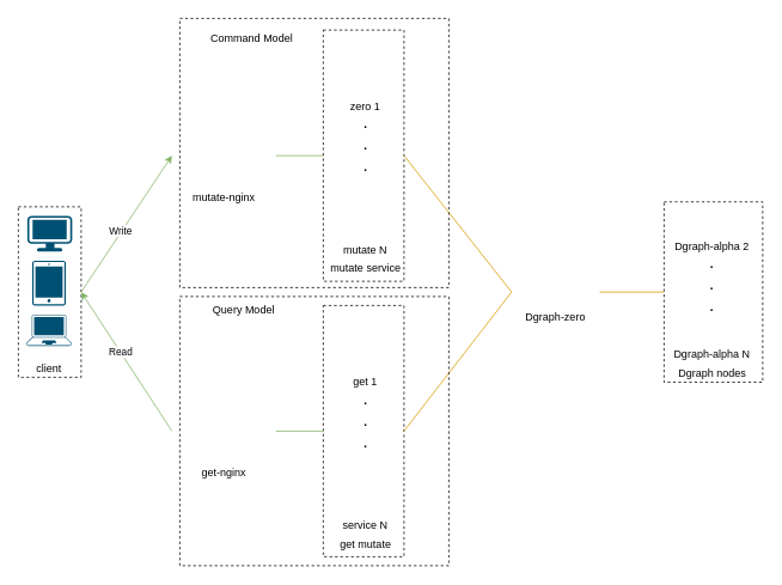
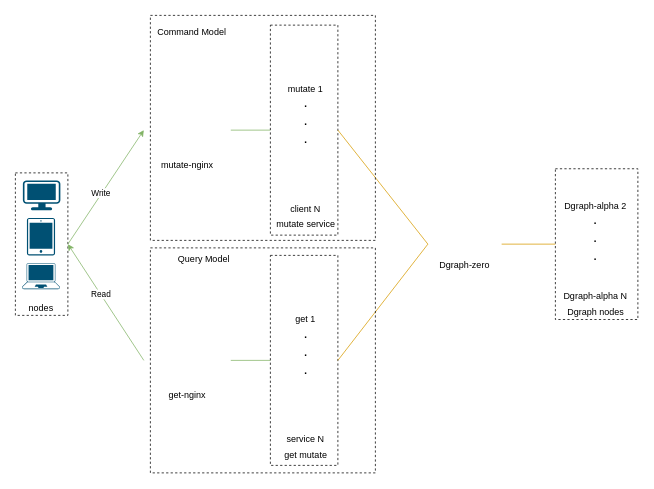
  <mxCell id="0" />
  <mxCell id="1" parent="0" />
  <mxCell id="2" value="" style="points=[[0.03,0.03,0],[0.5,0,0],[0.97,0.03,0],[1,0.4,0],[0.97,0.745,0],[0.5,1,0],[0.03,0.745,0],[0,0.4,0]];verticalLabelPosition=bottom;html=1;verticalAlign=top;aspect=fixed;align=center;pointerEvents=1;shape=mxgraph.cisco19.workstation;fillColor=#005073;strokeColor=none;" parent="1" vertex="1"><mxGeometry x="30" y="240" width="50" height="40" as="geometry" /></mxCell>
  <mxCell id="3" value="" style="points=[[0.13,0.02,0],[0.5,0,0],[0.87,0.02,0],[0.885,0.4,0],[0.985,0.985,0],[0.5,1,0],[0.015,0.985,0],[0.115,0.4,0]];verticalLabelPosition=bottom;html=1;verticalAlign=top;aspect=fixed;align=center;pointerEvents=1;shape=mxgraph.cisco19.laptop;fillColor=#005073;strokeColor=none;" parent="1" vertex="1"><mxGeometry x="29.16" y="350" width="50" height="35" as="geometry" /></mxCell>
  <mxCell id="4" value="" style="points=[[0.015,0.015,0],[0.985,0.015,0],[0.985,0.985,0],[0.015,0.985,0],[0.25,0,0],[0.5,0,0],[0.75,0,0],[1,0.25,0],[1,0.5,0],[1,0.75,0],[0.75,1,0],[0.5,1,0],[0.25,1,0],[0,0.75,0],[0,0.5,0],[0,0.25,0]];verticalLabelPosition=bottom;html=1;verticalAlign=top;aspect=fixed;align=center;pointerEvents=1;shape=mxgraph.cisco19.handheld;fillColor=#005073;strokeColor=none;" parent="1" vertex="1"><mxGeometry x="35.41" y="290" width="37.5" height="50" as="geometry" /></mxCell>
  <mxCell id="5" value="" style="rounded=0;whiteSpace=wrap;html=1;fillColor=none;dashed=1;align=center;" parent="1" vertex="1"><mxGeometry x="20" y="230" width="70" height="190" as="geometry" /></mxCell>
- <mxCell id="6" value="client" style="text;html=1;strokeColor=none;fillColor=none;align=center;verticalAlign=middle;whiteSpace=wrap;rounded=0;dashed=1;" parent="1" vertex="1"><mxGeometry x="36.26" y="400" width="37.48" height="20" as="geometry" /></mxCell>
+ <mxCell id="6" value="nodes" style="text;html=1;strokeColor=none;fillColor=none;align=center;verticalAlign=middle;whiteSpace=wrap;rounded=0;dashed=1;" parent="1" vertex="1"><mxGeometry x="36.26" y="400" width="37.48" height="20" as="geometry" /></mxCell>
  <mxCell id="7" style="edgeStyle=orthogonalEdgeStyle;rounded=0;orthogonalLoop=1;jettySize=auto;html=1;exitX=1;exitY=0.5;exitDx=0;exitDy=0;entryX=0;entryY=0.5;entryDx=0;entryDy=0;endArrow=none;endFill=0;startArrow=none;startFill=0;fillColor=#d5e8d4;strokeColor=#82b366;" parent="1" source="8" target="19" edge="1"><mxGeometry relative="1" as="geometry" /></mxCell>
  <mxCell id="8" value="mutate-nginx" style="shape=image;verticalLabelPosition=bottom;labelBackgroundColor=#ffffff;verticalAlign=top;aspect=fixed;imageAspect=0;image=https://dataenginer.ru/wp-content/uploads/2019/12/nginx-1142x650-1-1024x583.png;" parent="1" vertex="1"><mxGeometry x="191.26" y="140" width="115.95" height="66" as="geometry" /></mxCell>
  <mxCell id="9" style="edgeStyle=orthogonalEdgeStyle;rounded=0;orthogonalLoop=1;jettySize=auto;html=1;exitX=1;exitY=0.5;exitDx=0;exitDy=0;entryX=0;entryY=0.5;entryDx=0;entryDy=0;endArrow=none;endFill=0;startArrow=none;startFill=0;fillColor=#d5e8d4;strokeColor=#82b366;" parent="1" source="10" target="14" edge="1"><mxGeometry relative="1" as="geometry" /></mxCell>
  <mxCell id="10" value="get-nginx" style="shape=image;verticalLabelPosition=bottom;labelBackgroundColor=#ffffff;verticalAlign=top;aspect=fixed;imageAspect=0;image=https://dataenginer.ru/wp-content/uploads/2019/12/nginx-1142x650-1-1024x583.png;" parent="1" vertex="1"><mxGeometry x="191.26" y="447" width="115.95" height="66" as="geometry" /></mxCell>
  <mxCell id="11" value="get 1" style="shape=image;verticalLabelPosition=bottom;labelBackgroundColor=#ffffff;verticalAlign=top;aspect=fixed;imageAspect=0;image=https://www.securitylab.ru/upload/iblock/699/699471d787ea424b3ed95e6a21f8f586.png;" parent="1" vertex="1"><mxGeometry x="380.25" y="350" width="53.29" height="61.5" as="geometry" /></mxCell>
  <mxCell id="12" value="service N" style="shape=image;verticalLabelPosition=bottom;labelBackgroundColor=#ffffff;verticalAlign=top;aspect=fixed;imageAspect=0;image=https://www.securitylab.ru/upload/iblock/699/699471d787ea424b3ed95e6a21f8f586.png;" parent="1" vertex="1"><mxGeometry x="380.25" y="510" width="53.29" height="61.5" as="geometry" /></mxCell>
  <mxCell id="13" value="&lt;font style=&quot;font-size: 20px&quot;&gt;.&lt;br&gt;.&lt;br&gt;.&lt;br&gt;&lt;/font&gt;" style="text;html=1;align=center;verticalAlign=middle;resizable=0;points=[];autosize=1;" parent="1" vertex="1"><mxGeometry x="396.89" y="436" width="20" height="60" as="geometry" /></mxCell>
  <mxCell id="14" value="" style="rounded=0;whiteSpace=wrap;html=1;fillColor=none;dashed=1;align=center;" parent="1" vertex="1"><mxGeometry x="360" y="340" width="90" height="280" as="geometry" /></mxCell>
  <mxCell id="15" value="&lt;span&gt;get&amp;nbsp;&lt;/span&gt;mutate" style="text;html=1;strokeColor=none;fillColor=none;align=center;verticalAlign=middle;whiteSpace=wrap;rounded=0;dashed=1;" parent="1" vertex="1"><mxGeometry x="362.52" y="596" width="88.74" height="20" as="geometry" /></mxCell>
- <mxCell id="16" value="zero 1" style="shape=image;verticalLabelPosition=bottom;labelBackgroundColor=#ffffff;verticalAlign=top;aspect=fixed;imageAspect=0;image=https://www.securitylab.ru/upload/iblock/699/699471d787ea424b3ed95e6a21f8f586.png;" parent="1" vertex="1"><mxGeometry x="380.25" y="43" width="53.29" height="61.5" as="geometry" /></mxCell>
- <mxCell id="17" value="mutate N" style="shape=image;verticalLabelPosition=bottom;labelBackgroundColor=#ffffff;verticalAlign=top;aspect=fixed;imageAspect=0;image=https://www.securitylab.ru/upload/iblock/699/699471d787ea424b3ed95e6a21f8f586.png;" parent="1" vertex="1"><mxGeometry x="380.25" y="203" width="53.29" height="61.5" as="geometry" /></mxCell>
+ <mxCell id="16" value="mutate 1" style="shape=image;verticalLabelPosition=bottom;labelBackgroundColor=#ffffff;verticalAlign=top;aspect=fixed;imageAspect=0;image=https://www.securitylab.ru/upload/iblock/699/699471d787ea424b3ed95e6a21f8f586.png;" parent="1" vertex="1"><mxGeometry x="380.25" y="43" width="53.29" height="61.5" as="geometry" /></mxCell>
+ <mxCell id="17" value="client N" style="shape=image;verticalLabelPosition=bottom;labelBackgroundColor=#ffffff;verticalAlign=top;aspect=fixed;imageAspect=0;image=https://www.securitylab.ru/upload/iblock/699/699471d787ea424b3ed95e6a21f8f586.png;" parent="1" vertex="1"><mxGeometry x="380.25" y="203" width="53.29" height="61.5" as="geometry" /></mxCell>
  <mxCell id="18" value="&lt;font style=&quot;font-size: 20px&quot;&gt;.&lt;br&gt;.&lt;br&gt;.&lt;br&gt;&lt;/font&gt;" style="text;html=1;align=center;verticalAlign=middle;resizable=0;points=[];autosize=1;" parent="1" vertex="1"><mxGeometry x="396.89" y="129" width="20" height="60" as="geometry" /></mxCell>
  <mxCell id="19" value="" style="rounded=0;whiteSpace=wrap;html=1;fillColor=none;dashed=1;align=center;" parent="1" vertex="1"><mxGeometry x="360" y="33" width="90" height="280" as="geometry" /></mxCell>
  <mxCell id="20" value="&lt;span&gt;mutate&amp;nbsp;&lt;/span&gt;service" style="text;html=1;strokeColor=none;fillColor=none;align=center;verticalAlign=middle;whiteSpace=wrap;rounded=0;dashed=1;" parent="1" vertex="1"><mxGeometry x="362.52" y="289" width="88.74" height="20" as="geometry" /></mxCell>
  <mxCell id="21" value="Dgraph-zero" style="shape=image;verticalLabelPosition=bottom;labelBackgroundColor=#ffffff;verticalAlign=top;aspect=fixed;imageAspect=0;image=https://dgraph.io/assets/images/logo.svg;" parent="1" vertex="1"><mxGeometry x="570" y="310.12" width="98.35" height="29.75" as="geometry" /></mxCell>
  <mxCell id="22" value="&lt;span style=&quot;font-size: 20px&quot;&gt;.&lt;br&gt;.&lt;br&gt;.&lt;br&gt;&lt;/span&gt;" style="text;html=1;align=center;verticalAlign=middle;resizable=0;points=[];autosize=1;" parent="1" vertex="1"><mxGeometry x="782.93" y="284.5" width="20" height="60" as="geometry" /></mxCell>
  <mxCell id="23" value="" style="rounded=0;whiteSpace=wrap;html=1;fillColor=none;dashed=1;align=center;" parent="1" vertex="1"><mxGeometry x="740" y="224.5" width="110" height="201" as="geometry" /></mxCell>
  <mxCell id="24" value="Dgraph nodes" style="text;html=1;strokeColor=none;fillColor=none;align=center;verticalAlign=middle;whiteSpace=wrap;rounded=0;dashed=1;" parent="1" vertex="1"><mxGeometry x="744.37" y="405.5" width="99.58" height="20" as="geometry" /></mxCell>
  <mxCell id="25" value="Dgraph-alpha 2" style="shape=image;verticalLabelPosition=bottom;labelBackgroundColor=#ffffff;verticalAlign=top;aspect=fixed;imageAspect=0;image=https://dgraph.io/assets/images/logo.svg;" parent="1" vertex="1"><mxGeometry x="744.37" y="231.5" width="98.35" height="29.75" as="geometry" /></mxCell>
  <mxCell id="26" value="Dgraph-alpha N" style="shape=image;verticalLabelPosition=bottom;labelBackgroundColor=#ffffff;verticalAlign=top;aspect=fixed;imageAspect=0;image=https://dgraph.io/assets/images/logo.svg;" parent="1" vertex="1"><mxGeometry x="744.37" y="351.5" width="98.35" height="29.75" as="geometry" /></mxCell>
  <mxCell id="27" value="" style="endArrow=classic;html=1;exitX=1;exitY=0.5;exitDx=0;exitDy=0;entryX=0;entryY=0.5;entryDx=0;entryDy=0;fillColor=#d5e8d4;strokeColor=#82b366;" parent="1" source="5" target="8" edge="1"><mxGeometry width="50" height="50" relative="1" as="geometry"><mxPoint x="300" y="350" as="sourcePoint" /><mxPoint x="350" y="300" as="targetPoint" /></mxGeometry></mxCell>
  <mxCell id="28" value="Write" style="edgeLabel;html=1;align=center;verticalAlign=middle;resizable=0;points=[];" parent="27" vertex="1" connectable="0"><mxGeometry x="0.109" y="1" relative="1" as="geometry"><mxPoint x="-11.95" y="16.6" as="offset" /></mxGeometry></mxCell>
  <mxCell id="29" value="" style="endArrow=classic;html=1;entryX=1;entryY=0.5;entryDx=0;entryDy=0;exitX=0;exitY=0.5;exitDx=0;exitDy=0;fillColor=#d5e8d4;strokeColor=#82b366;" parent="1" source="10" target="5" edge="1"><mxGeometry width="50" height="50" relative="1" as="geometry"><mxPoint x="300" y="350" as="sourcePoint" /><mxPoint x="350" y="300" as="targetPoint" /></mxGeometry></mxCell>
  <mxCell id="30" value="Read" style="edgeLabel;html=1;align=center;verticalAlign=middle;resizable=0;points=[];" parent="29" vertex="1" connectable="0"><mxGeometry x="0.095" relative="1" as="geometry"><mxPoint x="-2.65" y="-3.57" as="offset" /></mxGeometry></mxCell>
  <mxCell id="31" value="" style="endArrow=none;html=1;exitX=0;exitY=0.5;exitDx=0;exitDy=0;entryX=1;entryY=0.5;entryDx=0;entryDy=0;endFill=0;startArrow=none;startFill=0;fillColor=#ffe6cc;strokeColor=#d79b00;" parent="1" source="21" target="19" edge="1"><mxGeometry width="50" height="50" relative="1" as="geometry"><mxPoint x="340" y="320" as="sourcePoint" /><mxPoint x="580" y="150" as="targetPoint" /></mxGeometry></mxCell>
  <mxCell id="32" value="" style="endArrow=none;html=1;entryX=0;entryY=0.5;entryDx=0;entryDy=0;exitX=1;exitY=0.5;exitDx=0;exitDy=0;endFill=0;startArrow=none;startFill=0;fillColor=#ffe6cc;strokeColor=#d79b00;" parent="1" source="14" target="21" edge="1"><mxGeometry width="50" height="50" relative="1" as="geometry"><mxPoint x="516.25" y="451" as="sourcePoint" /><mxPoint x="566.25" y="401" as="targetPoint" /></mxGeometry></mxCell>
  <mxCell id="33" value="" style="endArrow=none;html=1;entryX=0;entryY=0.5;entryDx=0;entryDy=0;exitX=1;exitY=0.5;exitDx=0;exitDy=0;endFill=0;startArrow=none;startFill=0;fillColor=#ffe6cc;strokeColor=#d79b00;" parent="1" source="21" target="23" edge="1"><mxGeometry width="50" height="50" relative="1" as="geometry"><mxPoint x="370" y="310" as="sourcePoint" /><mxPoint x="420" y="260" as="targetPoint" /></mxGeometry></mxCell>
  <mxCell id="34" value="" style="rounded=0;whiteSpace=wrap;html=1;fillColor=none;dashed=1;align=center;" parent="1" vertex="1"><mxGeometry x="200" y="20" width="300" height="300" as="geometry" /></mxCell>
  <mxCell id="35" value="" style="rounded=0;whiteSpace=wrap;html=1;fillColor=none;dashed=1;align=center;" parent="1" vertex="1"><mxGeometry x="200" y="330" width="300" height="300" as="geometry" /></mxCell>
- <mxCell id="36" value="Command Model" style="text;html=1;align=center;verticalAlign=middle;resizable=0;points=[];autosize=1;" parent="1" vertex="1"><mxGeometry x="225" y="33" width="110" height="20" as="geometry" /></mxCell>
+ <mxCell id="36" value="Command Model" style="text;html=1;align=center;verticalAlign=middle;resizable=0;points=[];autosize=1;" parent="1" vertex="1"><mxGeometry x="200" y="33" width="110" height="20" as="geometry" /></mxCell>
  <mxCell id="37" value="Query Model" style="text;html=1;align=center;verticalAlign=middle;resizable=0;points=[];autosize=1;" parent="1" vertex="1"><mxGeometry x="231" y="335.87" width="79" height="18" as="geometry" /></mxCell>
